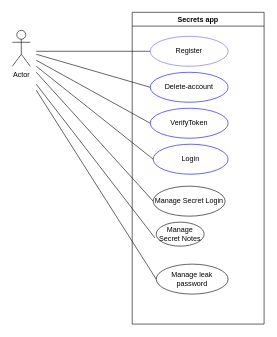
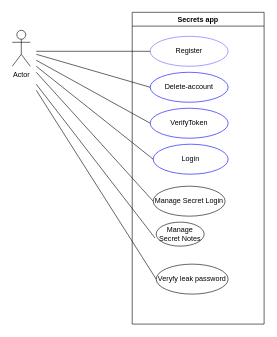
  <mxCell id="0" />
  <mxCell id="1" parent="0" />
  <mxCell id="2" value="Secrets app" style="swimlane;" parent="1" vertex="1"><mxGeometry x="220" y="20" width="220" height="520" as="geometry" /></mxCell>
  <mxCell id="3" value="Login" style="ellipse;whiteSpace=wrap;html=1;strokeColor=#0000FF;" parent="2" vertex="1"><mxGeometry x="35" y="220" width="125" height="50" as="geometry" /></mxCell>
  <mxCell id="4" value="Register" style="ellipse;whiteSpace=wrap;html=1;strokeColor=#6666FF;" parent="2" vertex="1"><mxGeometry x="30" y="40" width="130" height="50" as="geometry" /></mxCell>
  <mxCell id="5" value="Manage Secret Notes" style="ellipse;whiteSpace=wrap;html=1;" parent="2" vertex="1"><mxGeometry x="40" y="350" width="80" height="40" as="geometry" /></mxCell>
  <mxCell id="6" value="Manage Secret Login" style="ellipse;whiteSpace=wrap;html=1;" parent="2" vertex="1"><mxGeometry x="35" y="290" width="120" height="50" as="geometry" /></mxCell>
  <mxCell id="7" value="Delete-account" style="ellipse;whiteSpace=wrap;html=1;strokeColor=#0000FF;" parent="2" vertex="1"><mxGeometry x="30" y="100" width="130" height="50" as="geometry" /></mxCell>
- <mxCell id="8" value="Manage leak password" style="ellipse;whiteSpace=wrap;html=1;" parent="2" vertex="1"><mxGeometry x="40" y="420" width="120" height="50" as="geometry" /></mxCell>
+ <mxCell id="8" value="Veryfy leak password" style="ellipse;whiteSpace=wrap;html=1;" parent="2" vertex="1"><mxGeometry x="40" y="420" width="120" height="50" as="geometry" /></mxCell>
  <mxCell id="9" value="VerifyToken" style="ellipse;whiteSpace=wrap;html=1;strokeColor=#0000FF;" parent="2" vertex="1"><mxGeometry x="30" y="160" width="130" height="50" as="geometry" /></mxCell>
  <mxCell id="10" value="Actor" style="shape=umlActor;verticalLabelPosition=bottom;verticalAlign=top;html=1;outlineConnect=0;" parent="1" vertex="1"><mxGeometry x="20" y="50" width="30" height="60" as="geometry" /></mxCell>
  <mxCell id="11" value="" style="endArrow=none;html=1;rounded=0;entryX=0;entryY=0.5;entryDx=0;entryDy=0;" parent="1" target="4" edge="1"><mxGeometry width="50" height="50" relative="1" as="geometry"><mxPoint x="60" y="85" as="sourcePoint" /><mxPoint x="460" y="300" as="targetPoint" /></mxGeometry></mxCell>
  <mxCell id="12" value="" style="endArrow=none;html=1;rounded=0;entryX=0;entryY=0.5;entryDx=0;entryDy=0;" parent="1" target="3" edge="1"><mxGeometry width="50" height="50" relative="1" as="geometry"><mxPoint x="60" y="110" as="sourcePoint" /><mxPoint x="170" y="160" as="targetPoint" /></mxGeometry></mxCell>
  <mxCell id="13" value="" style="endArrow=none;html=1;rounded=0;entryX=0;entryY=0.5;entryDx=0;entryDy=0;" parent="1" target="6" edge="1"><mxGeometry width="50" height="50" relative="1" as="geometry"><mxPoint x="60" y="120" as="sourcePoint" /><mxPoint x="110" y="210" as="targetPoint" /></mxGeometry></mxCell>
  <mxCell id="14" value="" style="endArrow=none;html=1;rounded=0;entryX=-0.025;entryY=0.66;entryDx=0;entryDy=0;entryPerimeter=0;" parent="1" target="5" edge="1"><mxGeometry width="50" height="50" relative="1" as="geometry"><mxPoint x="60" y="140" as="sourcePoint" /><mxPoint x="120" y="260" as="targetPoint" /></mxGeometry></mxCell>
  <mxCell id="15" value="" style="endArrow=none;html=1;rounded=0;exitX=0;exitY=0.5;exitDx=0;exitDy=0;" parent="1" source="8" edge="1"><mxGeometry width="50" height="50" relative="1" as="geometry"><mxPoint x="420" y="350" as="sourcePoint" /><mxPoint x="60" y="150" as="targetPoint" /></mxGeometry></mxCell>
  <mxCell id="16" value="" style="endArrow=none;html=1;rounded=0;exitX=0;exitY=0.5;exitDx=0;exitDy=0;" parent="1" source="7" edge="1"><mxGeometry width="50" height="50" relative="1" as="geometry"><mxPoint x="420" y="350" as="sourcePoint" /><mxPoint x="60" y="90" as="targetPoint" /></mxGeometry></mxCell>
  <mxCell id="17" value="" style="endArrow=none;html=1;rounded=0;exitX=0;exitY=0.5;exitDx=0;exitDy=0;" parent="1" source="9" edge="1"><mxGeometry width="50" height="50" relative="1" as="geometry"><mxPoint x="-60" y="280" as="sourcePoint" /><mxPoint x="60" y="100" as="targetPoint" /></mxGeometry></mxCell>
